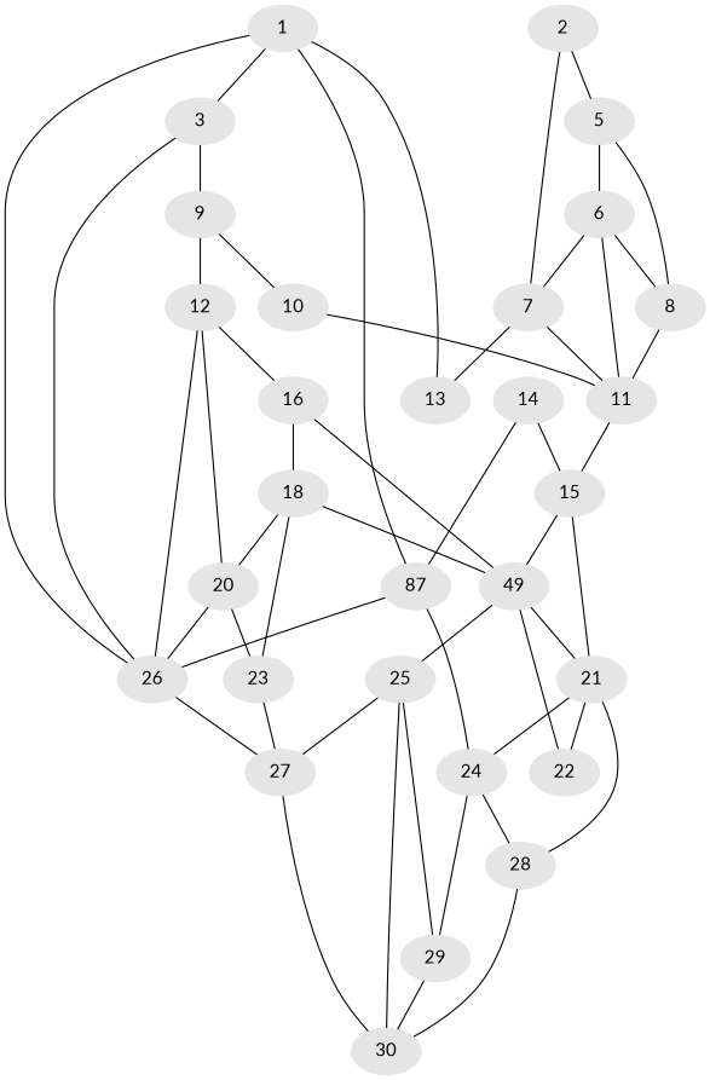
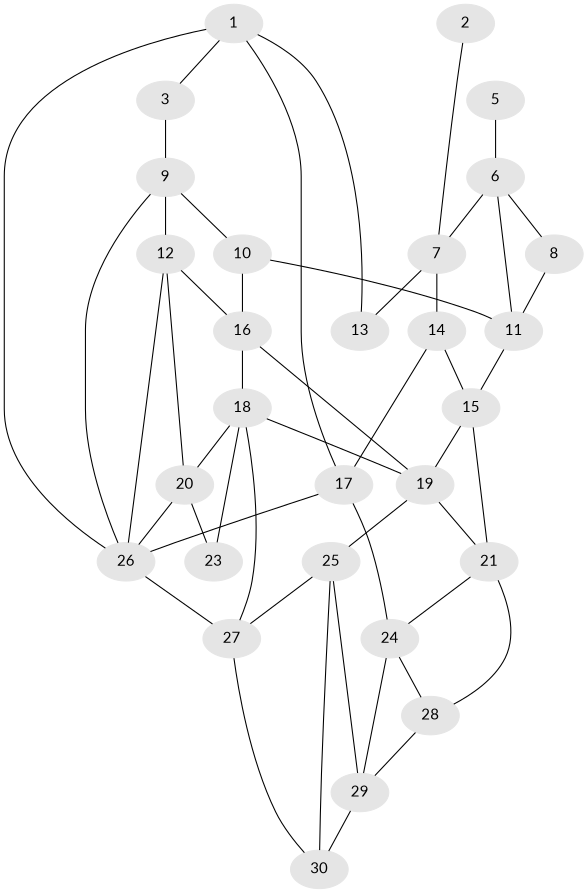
  graph {
    fontname=Lato
    node [color=gray90 fontname=Lato style=filled]
    edge [fontname=Lato weight=1.0]
    1
    3
    13
-   17 [label=87]
+   17
    26
    2
    5
    7
    9
    24
    27
    8
    6
    14
    10
    12
    11
    15
    16
    20
-   19 [label=49]
+   19
    18
    21
    23
-   22
    25
    28
    29
    30
    1 -- 3
    1 -- 13
    1 -- 17
    1 -- 26
    3 -- 9
    17 -- 26
    17 -- 24
    26 -- 27
-   2 -- 5
    2 -- 7
-   5 -- 8
    5 -- 6
    7 -- 13
-   7 -- 11
-   3 -- 26
+   7 -- 14
+   9 -- 26
    9 -- 10
    9 -- 12
    24 -- 28
    24 -- 29
    27 -- 30
    8 -- 11
    6 -- 7
    6 -- 8
    6 -- 11
    14 -- 17
    14 -- 15
    10 -- 11
+   10 -- 16
    12 -- 26
    12 -- 16
    12 -- 20
    11 -- 15
    15 -- 19
    15 -- 21
    16 -- 19
    16 -- 18
    20 -- 26
    20 -- 23
    19 -- 21
-   19 -- 22
    19 -- 25
    18 -- 20
    18 -- 19
    18 -- 23
    21 -- 24
-   21 -- 22
    21 -- 28
-   23 -- 27
+   18 -- 27
    25 -- 27
    25 -- 29
    25 -- 30
-   28 -- 30
+   28 -- 29
    29 -- 30
  }
